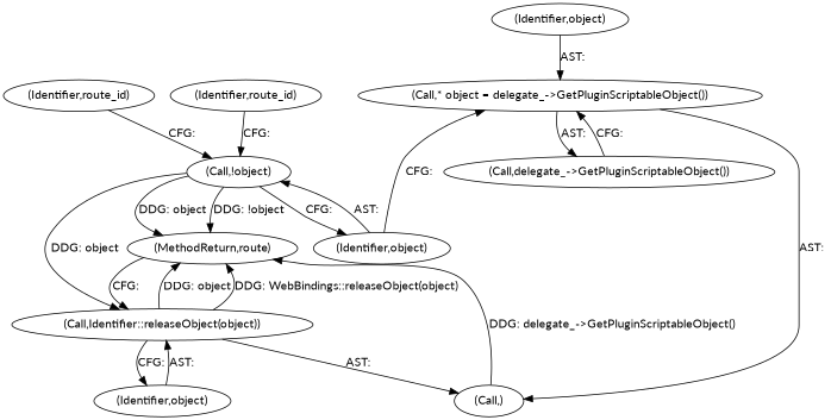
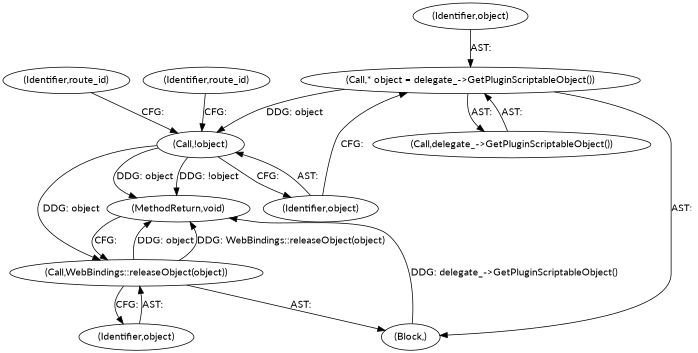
  digraph {
    fontname=Lato
    node [fontname=Lato]
    edge [fontname=Lato]
    n1 [label="(Call,* object = delegate_->GetPluginScriptableObject())"]
    n2 [label="(Call,!object)"]
-   n3 [label="(Call,)"]
+   n3 [label="(Block,)"]
    n4 [label="(Call,delegate_->GetPluginScriptableObject())"]
-   n5 [label="(MethodReturn,route)"]
-   n6 [label="(Call,Identifier::releaseObject(object))"]
+   n5 [label="(MethodReturn,void)"]
+   n6 [label="(Call,WebBindings::releaseObject(object))"]
    n7 [label="(Identifier,object)"]
    n8 [label="(Identifier,object)"]
    n9 [label="(Identifier,route_id)"]
    n10 [label="(Identifier,route_id)"]
    n11 [label="(Identifier,object)"]
+   n1 -> n2 [label="DDG: object"]
    n1 -> n3 [label="AST: "]
    n1 -> n4 [label="AST: "]
    n2 -> n5 [label="DDG: !object"]
    n2 -> n5 [label="DDG: object"]
    n2 -> n6 [label="DDG: object"]
    n2 -> n7 [label="CFG: "]
    n3 -> n5 [label="DDG: delegate_->GetPluginScriptableObject()"]
-   n4 -> n1 [label="CFG: "]
+   n4 -> n1 [label="AST: "]
    n5 -> n6 [label="CFG: "]
    n6 -> n3 [label="AST: "]
    n6 -> n5 [label="DDG: object"]
    n6 -> n5 [label="DDG: WebBindings::releaseObject(object)"]
    n6 -> n8 [label="CFG: "]
    n7 -> n1 [label="CFG: "]
    n7 -> n2 [label="AST: "]
    n8 -> n6 [label="AST: "]
    n9 -> n2 [label="CFG: "]
    n10 -> n2 [label="CFG: "]
    n11 -> n1 [label="AST: "]
  }
